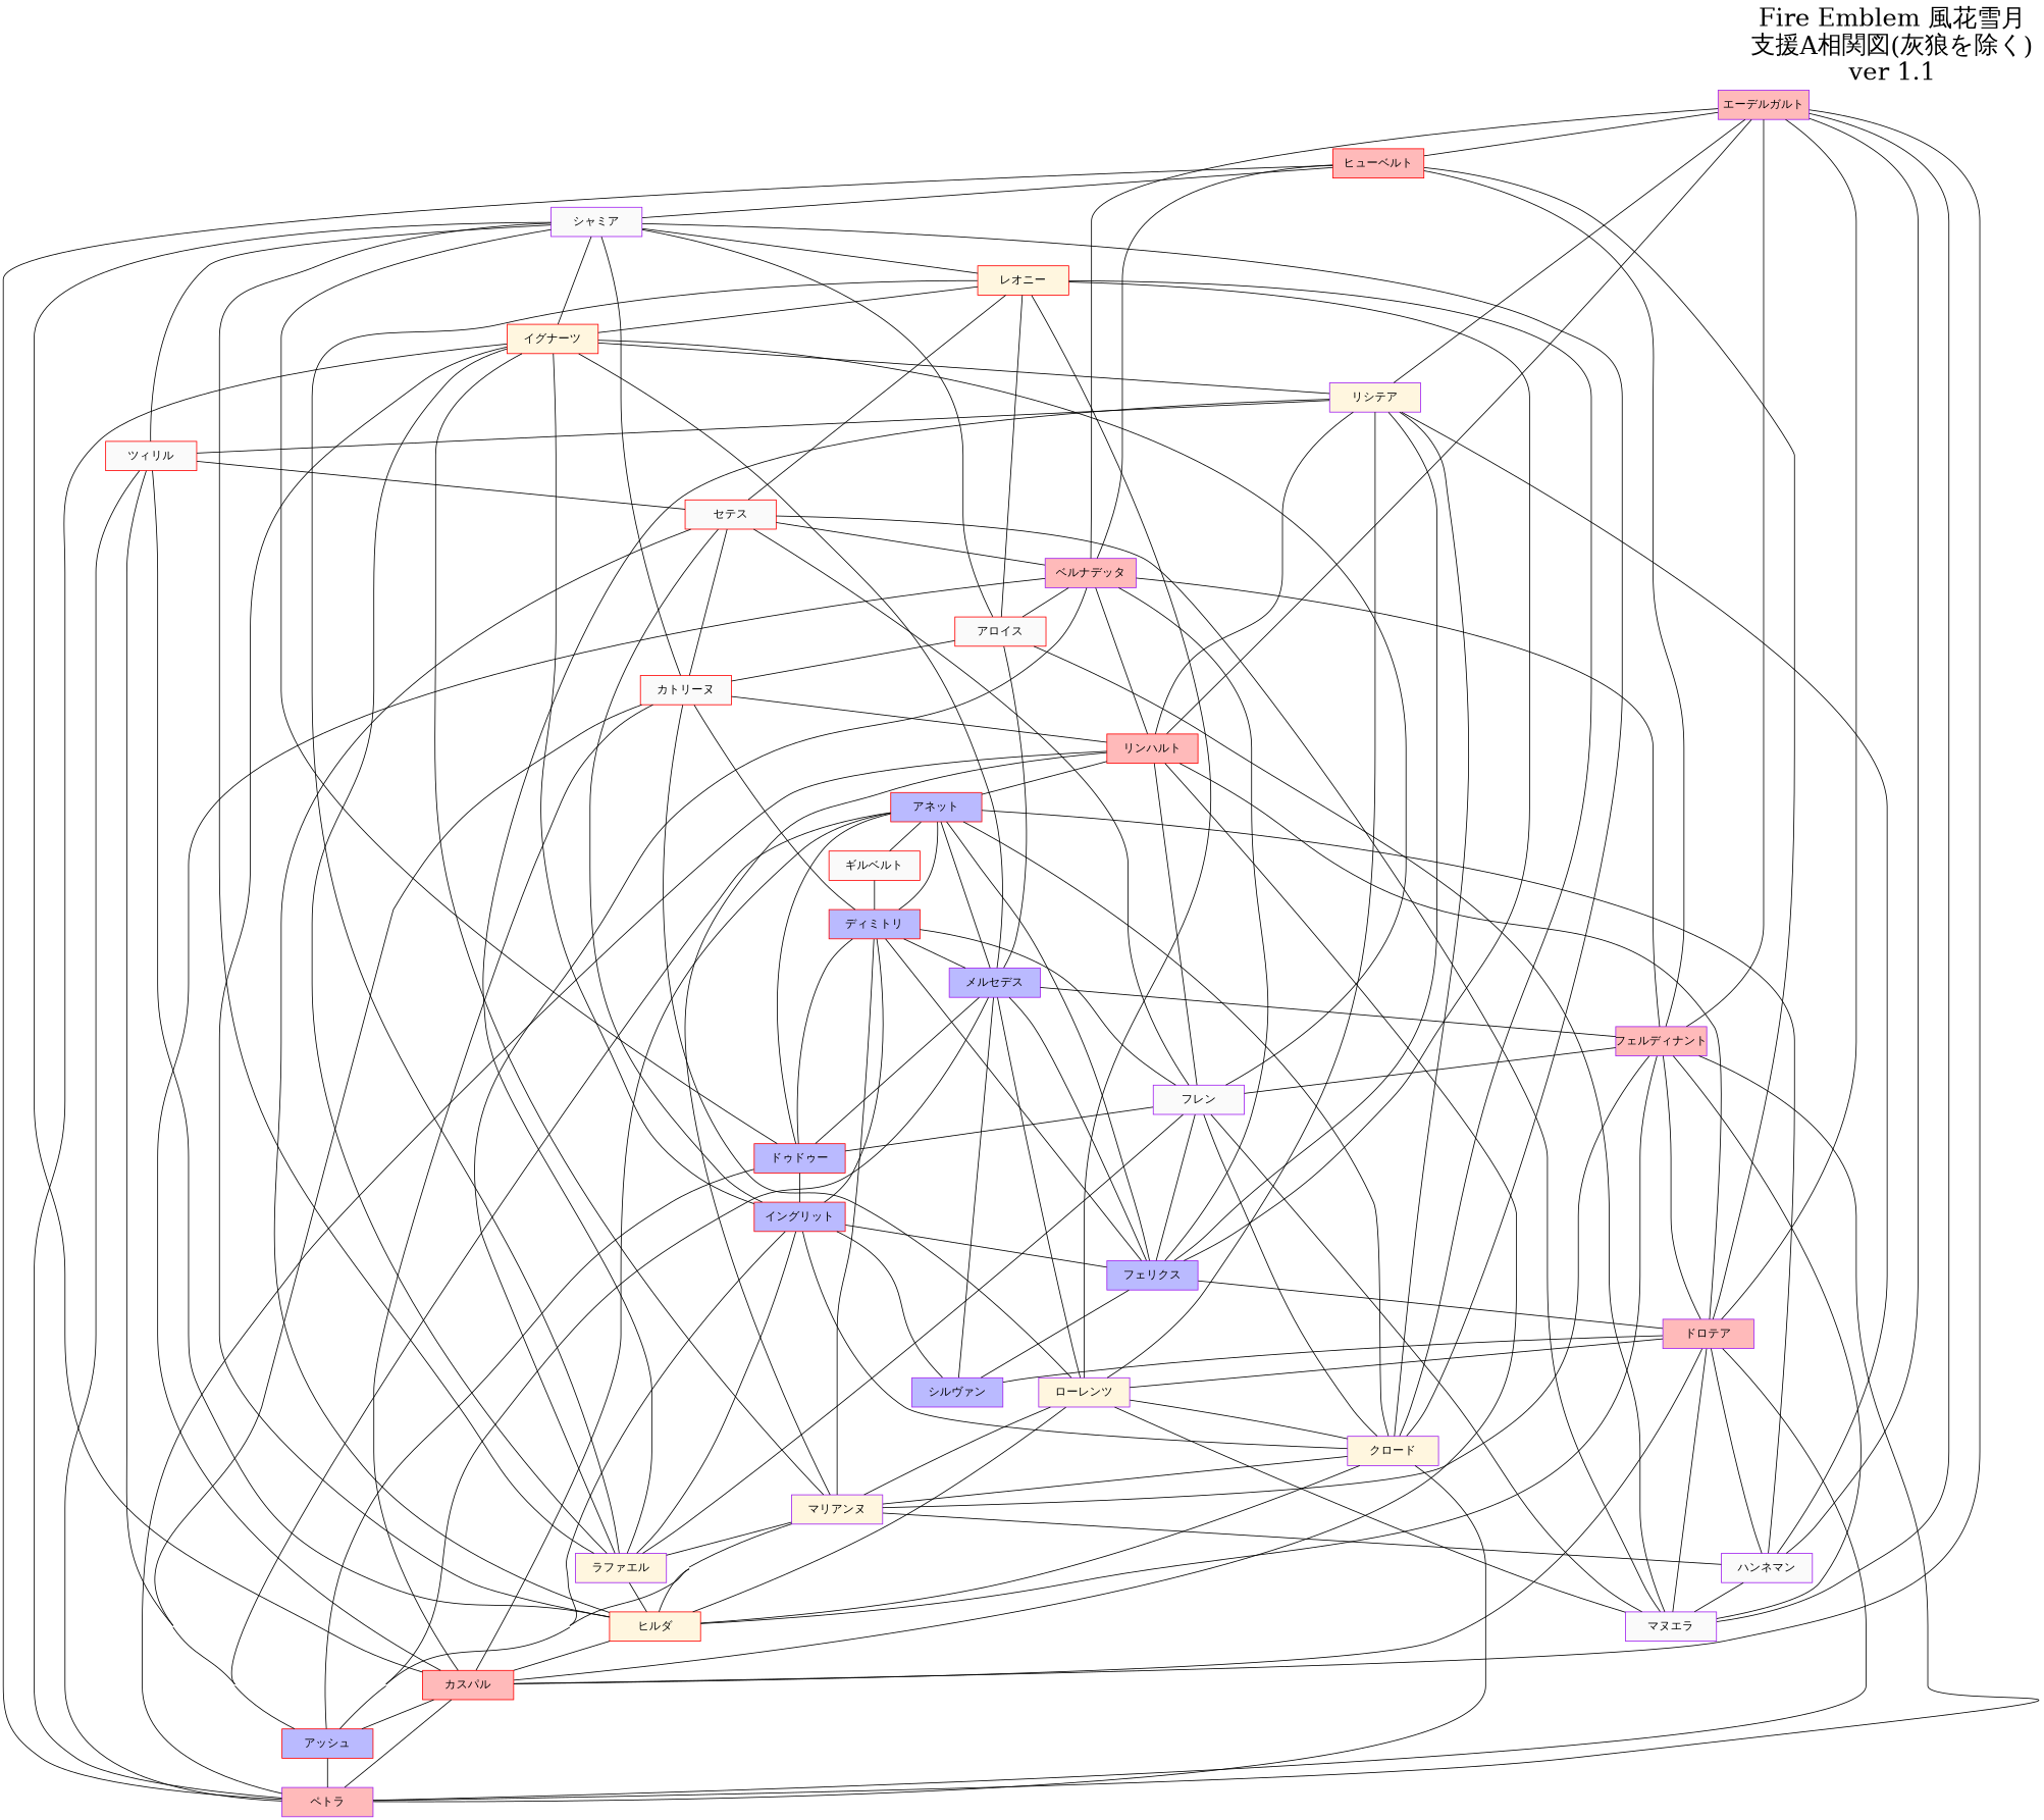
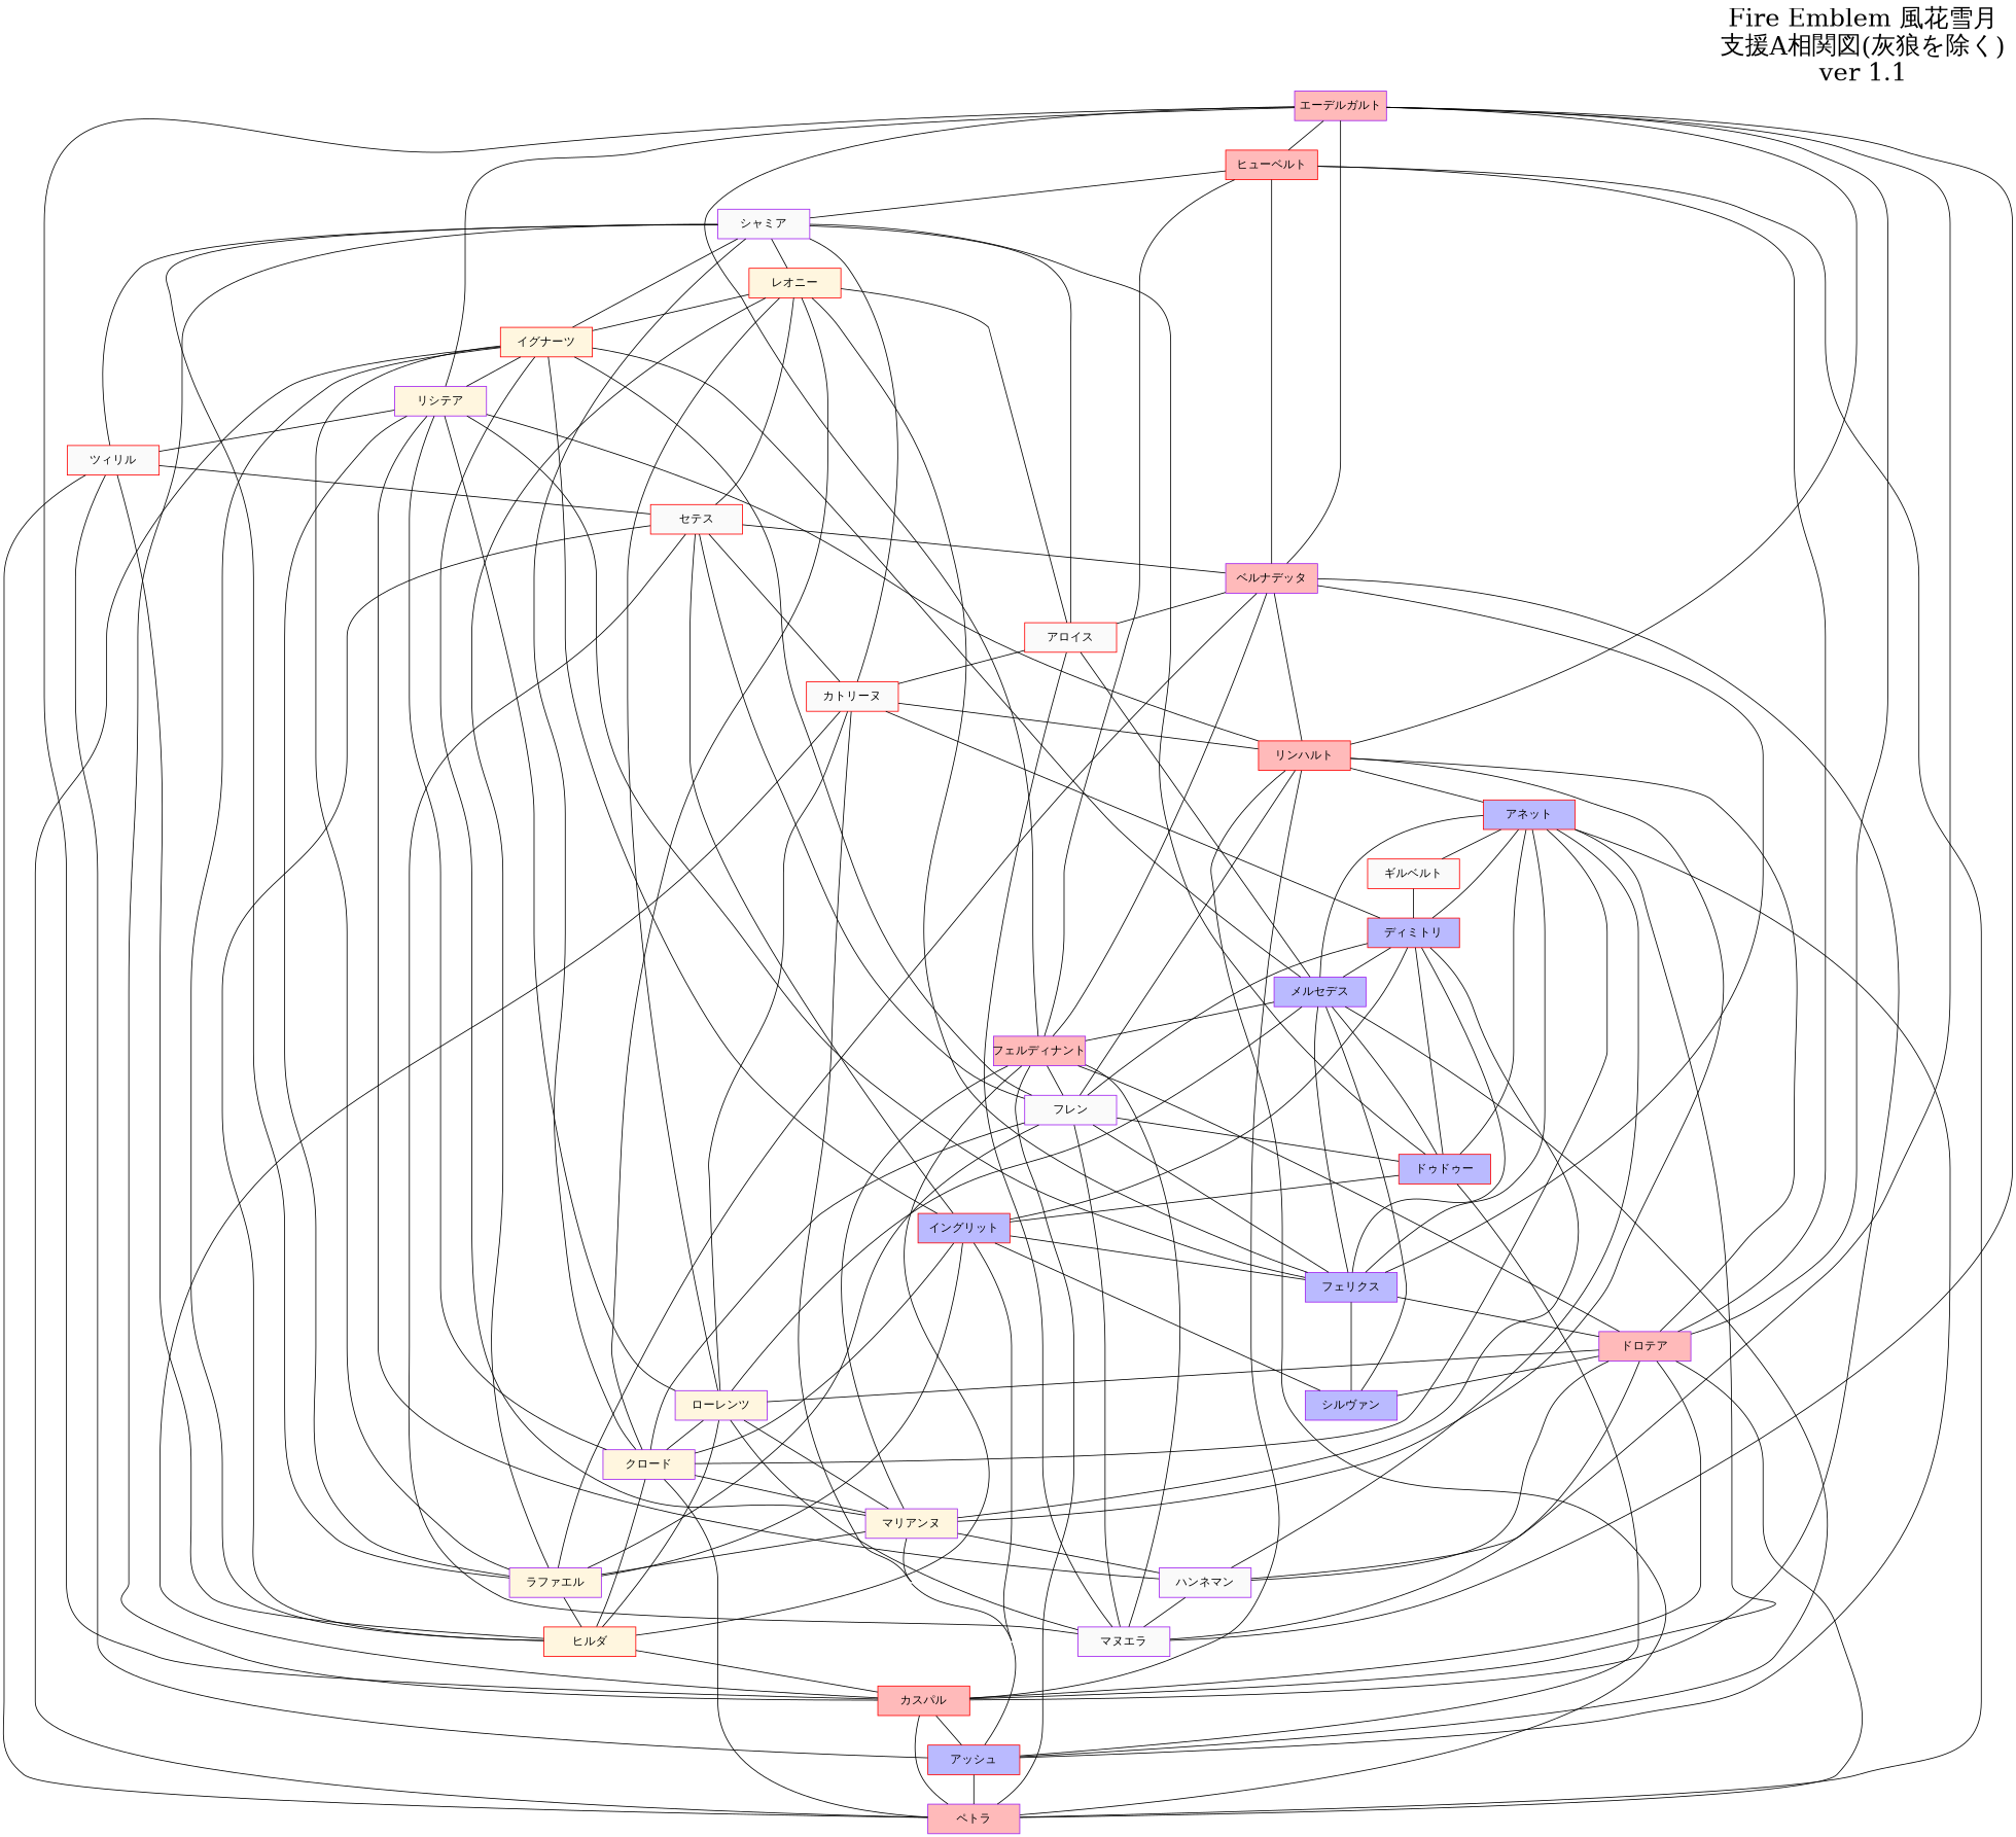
  graph {
    concentrate=true
    fontsize=30
    label="Fire Emblem 風花雪月\n支援A相関図(灰狼を除く)\nver 1.1"
    labeljust=r
    labelloc=t
    node [color=purple fillcolor="#E7E7E735" fixedsize=true shape=box style=filled]
    n1 [fillcolor="#ff000045" label="エーデルガルト" width=1.55]
    n2 [color=red fillcolor="#ff000045" label="ヒューベルト" width=1.55]
    n3 [fillcolor="#ff000045" label="フェルディナント" width=1.55]
    n4 [color=red fillcolor="#ff000045" label="リンハルト" width=1.55]
    n5 [color=red fillcolor="#ff000045" label="カスパル" width=1.55]
    n6 [fillcolor="#ff000045" label="ベルナデッタ" width=1.55]
    n7 [fillcolor="#ff000045" label="ドロテア" width=1.55]
    n8 [fillcolor="#ffd66b37" label="リシテア" width=1.55]
    n9 [label="マヌエラ" width=1.55]
    n10 [label="ハンネマン" width=1.55]
    n11 [fillcolor="#ff000045" label="ペトラ" width=1.55]
    n12 [label="シャミア" width=1.55]
    n13 [fillcolor="#0000ff45" label="メルセデス" width=1.55]
    n14 [color=red fillcolor="#ffd66b37" label="ヒルダ" width=1.55]
    n15 [fillcolor="#ffd66b37" label="マリアンヌ" width=1.55]
    n16 [label="フレン" width=1.55]
    n17 [color=red fillcolor="#0000ff45" label="アネット" width=1.55]
    n18 [color=red label="カトリーヌ" width=1.55]
    n19 [color=red fillcolor="#0000ff45" label="アッシュ" width=1.55]
    n20 [fillcolor="#0000ff45" label="フェリクス" width=1.55]
    n21 [fillcolor="#ffd66b37" label="ラファエル" width=1.55]
    n22 [color=red label="セテス" width=1.55]
    n23 [color=red label="アロイス" width=1.55]
    n24 [fillcolor="#0000ff45" label="シルヴァン" width=1.55]
    n25 [fillcolor="#ffd66b37" label="ローレンツ" width=1.55]
    n26 [fillcolor="#ffd66b37" label="クロード" width=1.55]
    n27 [color=red label="ツィリル" width=1.55]
    n28 [color=red fillcolor="#ffd66b37" label="イグナーツ" width=1.55]
    n29 [color=red fillcolor="#0000ff45" label="ドゥドゥー" width=1.55]
    n30 [color=red fillcolor="#ffd66b37" label="レオニー" width=1.55]
    n31 [color=red fillcolor="#0000ff45" label="ディミトリ" width=1.55]
    n32 [color=red label="ギルベルト" width=1.55]
    n33 [color=red fillcolor="#0000ff45" label="イングリット" width=1.55]
    n1 -- n2
    n1 -- n3
    n1 -- n4
    n1 -- n5
    n1 -- n6
    n1 -- n7
    n1 -- n8
    n1 -- n9
    n1 -- n10
    n2 -- n1
    n2 -- n3
    n2 -- n6
    n2 -- n7
    n2 -- n11
    n2 -- n12
    n3 -- n1
    n3 -- n2
    n3 -- n6
    n3 -- n7
    n3 -- n9
    n3 -- n11
    n3 -- n13
    n3 -- n14
    n3 -- n15
    n3 -- n16
    n4 -- n1
    n4 -- n5
    n4 -- n6
    n4 -- n7
    n4 -- n8
    n4 -- n11
    n4 -- n15
    n4 -- n16
    n4 -- n17
    n4 -- n18
    n5 -- n1
    n5 -- n4
    n5 -- n6
    n5 -- n7
    n5 -- n11
    n5 -- n12
    n5 -- n14
    n5 -- n17
    n5 -- n18
    n5 -- n19
    n6 -- n1
    n6 -- n2
    n6 -- n3
    n6 -- n4
    n6 -- n5
    n6 -- n20
    n6 -- n21
    n6 -- n22
    n6 -- n23
    n7 -- n1
    n7 -- n2
    n7 -- n3
    n7 -- n4
    n7 -- n5
    n7 -- n9
    n7 -- n10
    n7 -- n11
    n7 -- n20
    n7 -- n24
    n7 -- n25
    n8 -- n1
    n8 -- n4
    n8 -- n10
    n8 -- n20
    n8 -- n21
    n8 -- n25
    n8 -- n26
    n8 -- n27
    n9 -- n1
    n9 -- n3
    n9 -- n7
    n9 -- n10
    n9 -- n16
    n9 -- n22
    n9 -- n23
    n9 -- n25
    n10 -- n1
    n10 -- n7
    n10 -- n8
    n10 -- n9
    n10 -- n15
    n10 -- n17
    n11 -- n2
    n11 -- n3
    n11 -- n4
    n11 -- n5
    n11 -- n7
    n11 -- n19
    n11 -- n26
    n11 -- n27
    n11 -- n28
    n12 -- n2
    n12 -- n18
    n12 -- n21
    n12 -- n23
    n12 -- n26
    n12 -- n27
    n12 -- n28
    n12 -- n29
    n12 -- n30
    n13 -- n3
    n13 -- n17
    n13 -- n20
    n13 -- n23
    n13 -- n24
    n13 -- n25
    n13 -- n28
    n13 -- n29
    n13 -- n31
    n14 -- n3
    n14 -- n5
-   n14 -- n15
    n14 -- n21
    n14 -- n22
    n14 -- n25
    n14 -- n26
    n14 -- n27
    n14 -- n28
    n15 -- n3
    n15 -- n4
    n15 -- n10
    n15 -- n21
    n15 -- n25
    n15 -- n26
    n15 -- n28
    n15 -- n31
    n16 -- n3
    n16 -- n9
    n16 -- n20
    n16 -- n21
    n16 -- n22
    n16 -- n26
    n16 -- n28
    n16 -- n29
    n16 -- n31
    n17 -- n4
    n17 -- n5
    n17 -- n10
    n17 -- n13
    n17 -- n26
    n17 -- n29
    n17 -- n31
    n17 -- n32
    n18 -- n4
    n18 -- n5
    n18 -- n12
    n18 -- n25
    n18 -- n31
    n19 -- n5
    n19 -- n11
    n19 -- n13
    n19 -- n15
    n19 -- n17
    n19 -- n18
    n19 -- n27
    n19 -- n29
    n19 -- n33
    n20 -- n6
    n20 -- n7
    n20 -- n8
    n20 -- n13
    n20 -- n16
    n20 -- n17
    n20 -- n24
    n20 -- n30
    n20 -- n31
    n20 -- n33
    n21 -- n6
    n21 -- n8
    n21 -- n12
    n21 -- n14
    n21 -- n15
    n21 -- n16
    n21 -- n28
    n21 -- n30
    n21 -- n33
    n22 -- n6
    n22 -- n9
    n22 -- n14
    n22 -- n16
    n22 -- n18
    n22 -- n27
    n22 -- n30
    n22 -- n33
    n23 -- n6
    n23 -- n9
    n23 -- n12
    n23 -- n13
    n23 -- n18
    n23 -- n30
    n24 -- n13
    n24 -- n20
    n24 -- n33
    n25 -- n7
    n25 -- n8
    n25 -- n9
    n25 -- n13
    n25 -- n14
    n25 -- n15
    n25 -- n18
    n25 -- n26
    n25 -- n30
    n26 -- n8
    n26 -- n11
    n26 -- n12
    n26 -- n14
    n26 -- n15
    n26 -- n16
    n26 -- n17
    n26 -- n25
    n26 -- n30
    n26 -- n33
    n27 -- n8
    n27 -- n11
    n27 -- n12
    n27 -- n14
    n27 -- n22
    n28 -- n8
    n28 -- n11
    n28 -- n12
    n28 -- n13
    n28 -- n14
    n28 -- n15
    n28 -- n16
    n28 -- n21
    n28 -- n30
    n28 -- n33
    n29 -- n12
    n29 -- n13
    n29 -- n16
    n29 -- n17
    n29 -- n19
    n29 -- n31
    n29 -- n33
    n30 -- n12
    n30 -- n20
    n30 -- n21
    n30 -- n22
    n30 -- n23
    n30 -- n25
    n30 -- n26
    n30 -- n28
    n31 -- n13
    n31 -- n15
    n31 -- n16
    n31 -- n17
    n31 -- n18
    n31 -- n20
    n31 -- n29
    n31 -- n32
    n31 -- n33
    n32 -- n17
    n32 -- n31
    n33 -- n20
    n33 -- n21
    n33 -- n22
    n33 -- n24
    n33 -- n26
    n33 -- n28
    n33 -- n29
    n33 -- n31
  }
